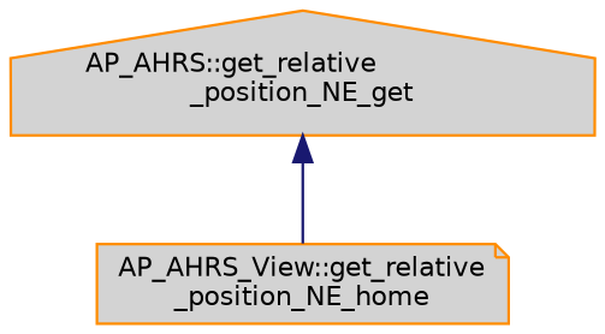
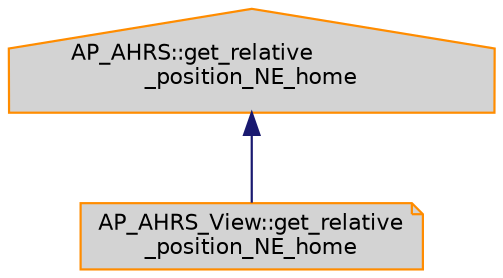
  digraph {
    rankdir=TB
    node [color=darkorange fillcolor=lightgrey fontname=Helvetica fontsize=10 style=filled]
-   n1 [fontcolor=black height=0.2 label="AP_AHRS::get_relative\l_position_NE_get" shape=house width=0.4]
+   n1 [fontcolor=black height=0.2 label="AP_AHRS::get_relative\l_position_NE_home" shape=house width=0.4]
    n2 [height=0.2 label="AP_AHRS_View::get_relative\l_position_NE_home" shape=note width=0.4]
    n1 -> n2 [color=midnightblue dir=back fontname=Helvetica fontsize=10 labelfontname=Helvetica labelfontsize=10 style=solid]
  }
